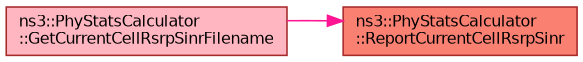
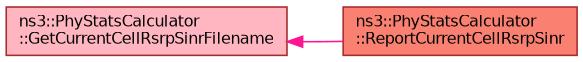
  digraph {
    rankdir=LR
    node [color=brown fontname=Helvetica fontsize=10 shape=record style=filled]
    n1 [fillcolor=lightpink fontcolor=black height=0.2 label="ns3::PhyStatsCalculator\l::GetCurrentCellRsrpSinrFilename" width=0.4]
    n2 [fillcolor=salmon height=0.2 label="ns3::PhyStatsCalculator\l::ReportCurrentCellRsrpSinr" width=0.4]
-   n2 -> n1 [color=deeppink dir=back fontname=Helvetica fontsize=10 labelfontname=Helvetica labelfontsize=10 style=solid]
+   n1 -> n2 [color=deeppink dir=back fontname=Helvetica fontsize=10 labelfontname=Helvetica labelfontsize=10 style=solid]
  }
